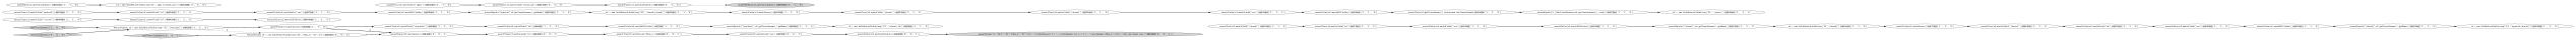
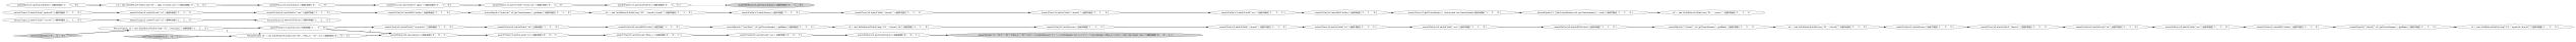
  digraph {
    fontname="IBM Plex Mono"
    rankdir=LR
    node [fillcolor=white fontname="IBM Plex Mono" shape=ellipse style=filled]
    edge [fontname="IBM Plex Mono" style=bold]
    n1 [label="assertEquals(\"(explain(\",rf.getTransformer().getName())@@@8@@@['1', '1', '0']"]
    n2 [label="rf = new SolrReturnFields(req(\"fl\",\"(shard(,id\"))@@@9@@@['1', '1', '0']"]
+   n3 [label="assertFalse(rf.wantsScore())@@@10@@@['1', '1', '0']"]
    n4 [label="assertTrue(rf.wantsField(\"(xxxxx(\"))@@@40@@@['1', '1', '0']"]
    n5 [label="assertFalse(rf.wantsField(\"id\"))@@@41@@@['1', '1', '0']"]
    n6 [label="assertFalse(rf.wantsAllFields())@@@42@@@['1', '1', '0']"]
    n7 [label="assertEquals(\"(docid(\",rf.getTransformer().getName())@@@22@@@['1', '1', '0']"]
    n8 [label="rf = new SolrReturnFields(req(\"fl\",\"mydocid:(docid(\"))@@@23@@@['1', '1', '0']"]
    n9 [label="assertFalse(rf.wantsAllFields())@@@14@@@['1', '1', '0']"]
    n10 [label="assertEquals(\"(shard(\",rf.getTransformer().getName())@@@15@@@['1', '1', '0']"]
    n11 [label="rf = new SolrReturnFields(req(\"fl\",\"(docid(\"))@@@16@@@['1', '1', '0']"]
    n12 [label="assertFalse(rf.wantsScore())@@@4@@@['1', '1', '0']"]
    n13 [label="assertTrue(rf.wantsField(\"(explain(\"))@@@5@@@['1', '1', '0']"]
    n14 [label="assertFalse(rf.wantsScore())@@@4@@@['0', '0', '1']"]
    n15 [label="assertFalse(rf.wantsField(\"id\"))@@@6@@@['1', '1', '0']"]
    n16 [label="assertTrue(rf.wantsField(\"id\"))@@@5@@@['0', '0', '1']"]
    n17 [label="assertTrue(rf.wantsField(\"mydocid\"))@@@25@@@['1', '1', '0']"]
    n18 [label="assertFalse(rf.wantsField(\"id\"))@@@26@@@['1', '1', '0']"]
-   n19 [fillcolor=lightgray label="testTransformers['1', '0', '0']" shape=diamond]
    n20 [label="ReturnFields rf = new SolrReturnFields(req(\"fl\",\"(explain(\"))@@@3@@@['1', '1', '0']"]
    n21 [label="ReturnFields rf = new SolrReturnFields(req(\"fl\",\"#foo_s\",\"fl\",\"id\"))@@@3@@@['0', '0', '1']"]
    n22 [label="assertFalse(rf.wantsAllFields())@@@28@@@['1', '1', '0']"]
    n23 [label="assertEquals(\"mydocid\",rf.getTransformer().getName())@@@29@@@['1', '1', '0']"]
    n24 [label="rf = new SolrReturnFields(req(\"fl\",\"(docid((shard(\"))@@@30@@@['1', '1', '0']"]
    n25 [label="assertFalse(rf.wantsField(\"store_rpt\"))@@@47@@@['0', '1', '0']"]
    n26 [label="assertFalse(rf.wantsAllFields())@@@48@@@['0', '1', '0']"]
    n27 [fillcolor=lightgray label="assertNotNull(rf.getTransformer())@@@49@@@['0', '1', '0']"]
    n28 [label="assertTrue(rf.wantsField(\"#foo_s\"))@@@6@@@['0', '0', '1']"]
    n29 [label="assertFalse(rf.wantsField(\"xxx\"))@@@7@@@['0', '0', '1']"]
    n30 [label="assertFalse(rf.wantsAllFields())@@@8@@@['0', '0', '1']"]
    n31 [label="assertTrue(rf.wantsField(\"(docid(\"))@@@18@@@['1', '1', '0']"]
    n32 [label="assertFalse(rf.wantsField(\"id\"))@@@19@@@['1', '1', '0']"]
    n33 [label="assertFalse(rf.wantsField(\"xxx\"))@@@20@@@['1', '1', '0']"]
    n34 [label="assertFalse(rf.wantsScore())@@@31@@@['1', '1', '0']"]
    n35 [label="assertTrue(rf.wantsField(\"(shard(\"))@@@11@@@['1', '1', '0']"]
    n36 [label="assertFalse(rf.wantsScore())@@@17@@@['1', '1', '0']"]
    n37 [label="assertFalse(rf.wantsAllFields())@@@7@@@['1', '1', '0']"]
    n38 [label="assertTrue(rf.wantsField(\"(geo(\"))@@@46@@@['0', '1', '0']"]
    n39 [label="assertNull(rf.getTransformer())@@@43@@@['1', '1', '0']"]
    n40 [label="rf = new SolrReturnFields(req(\"fl\",\"(geo f=store_rpt(\"))@@@44@@@['0', '1', '0']"]
    n41 [label="assertFalse(rf.wantsField(\"xxx\"))@@@27@@@['1', '1', '0']"]
    n42 [label="assertFalse(rf.wantsAllFields())@@@21@@@['1', '1', '0']"]
    n43 [label="assertTrue(rf.wantsField(\"id\"))@@@12@@@['1', '1', '0']"]
    n44 [label="assertEquals(2,((DocTransformers)rf.getTransformer()).size())@@@37@@@['1', '1', '0']"]
    n45 [label="rf = new SolrReturnFields(req(\"fl\",\"(xxxxx(\"))@@@38@@@['1', '1', '0']"]
    n46 [label="assertFalse(rf.wantsField(\"xxx\"))@@@13@@@['1', '1', '0']"]
    n47 [label="assertFalse(rf.wantsField(\"xxx\"))@@@34@@@['1', '1', '0']"]
    n48 [label="assertFalse(rf.wantsAllFields())@@@35@@@['1', '1', '0']"]
    n49 [label="assertTrue(rf.getTransformer() instanceof DocTransformers)@@@36@@@['1', '1', '0']"]
    n50 [label="assertTrue(rf.wantsField(\"(docid(\"))@@@32@@@['1', '1', '0']"]
+   n51 [label="assertFalse(rf.wantsScore())@@@45@@@['0', '1', '0']"]
    n52 [label="assertTrue(rf.wantsField(\"(shard(\"))@@@33@@@['1', '1', '0']"]
    n53 [fillcolor=lightgray label="assertQ(req(\"q\",\"id:1\",\"fl\",\"#foo_s\",\"fl\",\"id\"),\"//*(@numFound='1'( \",\"//str(@name='id'((.='1'(\",\"//arr(@name='#foo_s'(/str(.='how now brown cow'(\")@@@9@@@['0', '0', '1']"]
    n54 [fillcolor=lightgray label="testFunkyFieldNames['0', '0', '1']" shape=diamond]
    n55 [fillcolor=lightgray label="testTransformers['0', '1', '0']" shape=diamond]
    n1 -> n2
+   n2 -> n3
+   n3 -> n35
    n4 -> n5
    n5 -> n6
    n7 -> n8
    n9 -> n10
    n10 -> n11
    n11 -> n36
    n12 -> n13
    n12 -> n14 [label=0]
    n13 -> n15
    n14 -> n16
    n15 -> n37
    n16 -> n28
    n17 -> n18
    n18 -> n41
-   n19 -> n20
    n20 -> n12
    n20 -> n21 [label=0 style=dashed]
    n21 -> n14
    n22 -> n23
    n23 -> n24
    n24 -> n34
    n25 -> n26
    n26 -> n27 [style=dashed]
    n28 -> n29
    n29 -> n30
    n30 -> n53
    n31 -> n32
    n32 -> n33
    n33 -> n42
    n34 -> n50
    n35 -> n43
    n36 -> n31
    n37 -> n1
    n38 -> n25
    n39 -> n40
+   n40 -> n51
    n41 -> n22
    n42 -> n7
    n43 -> n46
    n44 -> n45
    n46 -> n9
    n47 -> n48
    n48 -> n49
    n49 -> n44
    n50 -> n52
+   n51 -> n38
    n52 -> n47
    n54 -> n21
    n55 -> n20
  }
